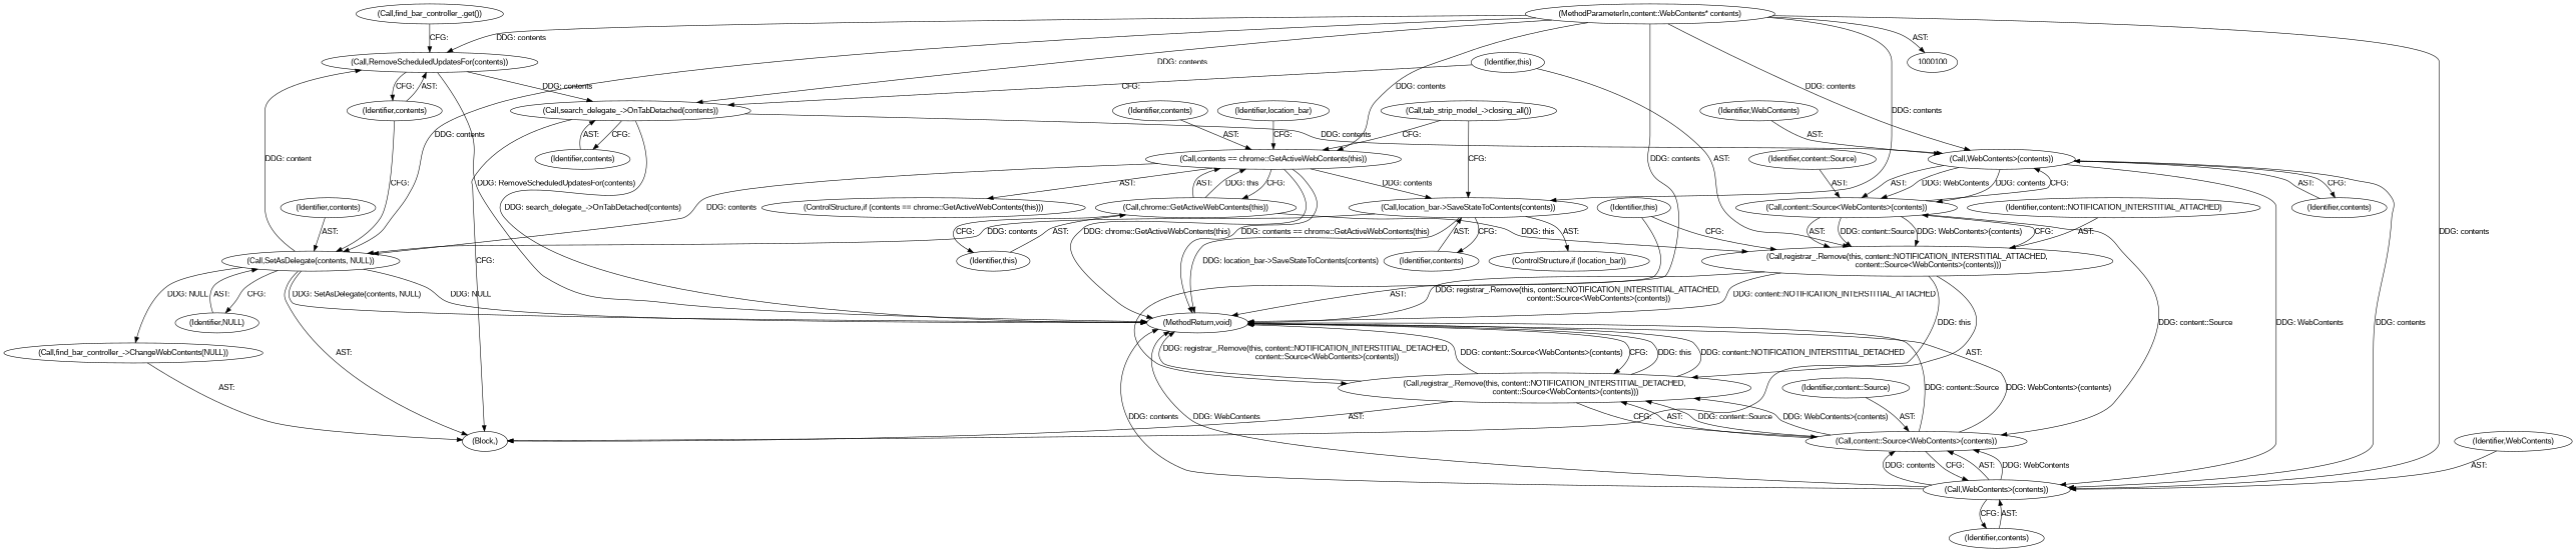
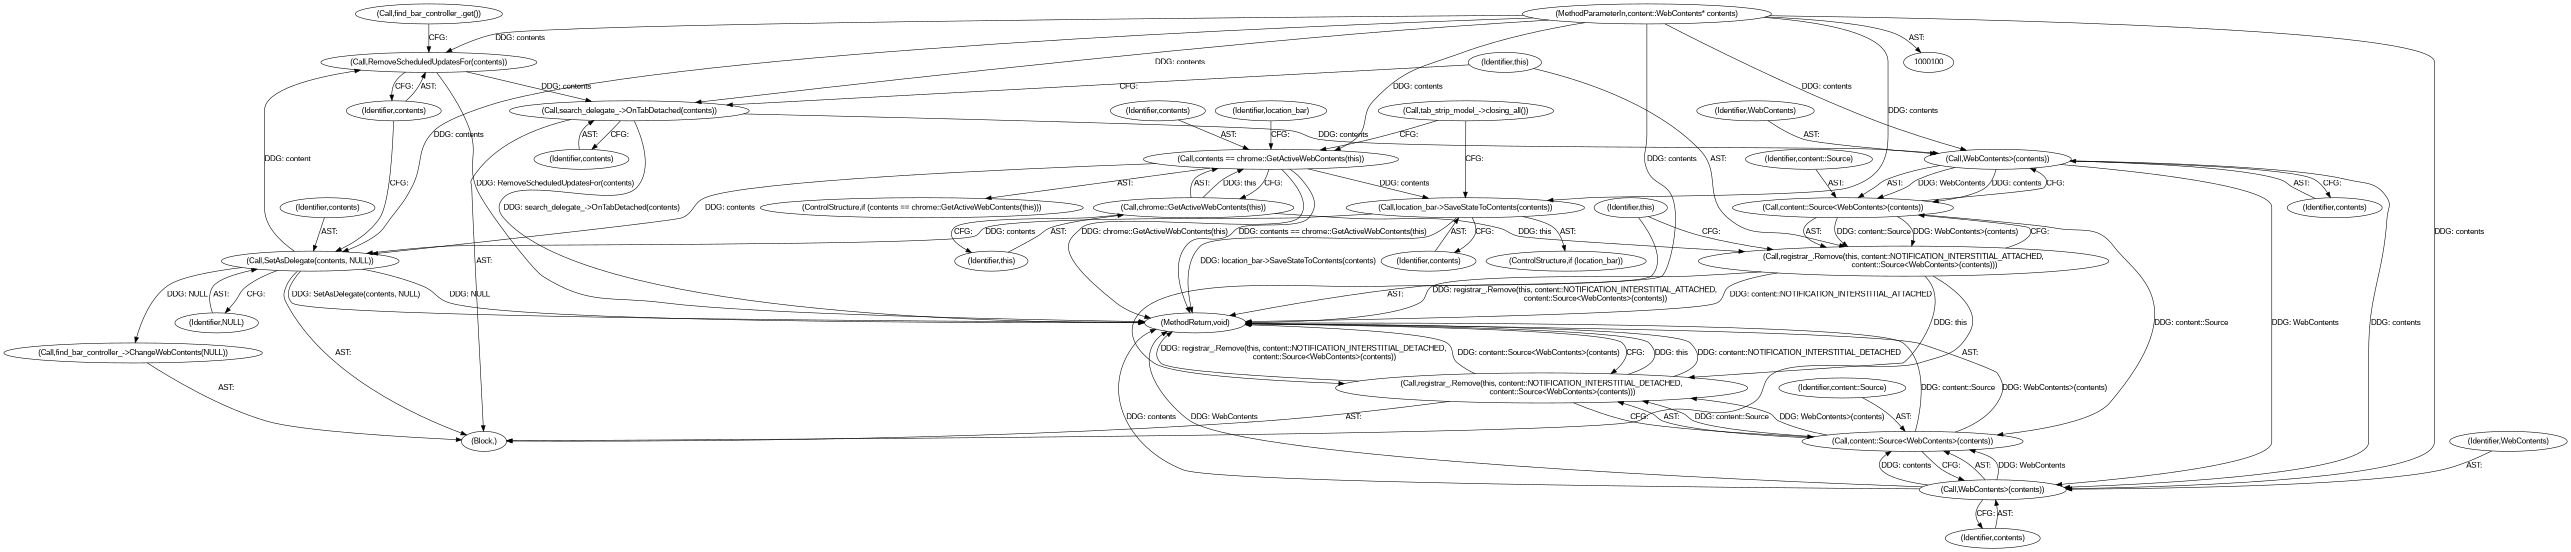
  digraph {
    fontname="Liberation Sans"
    node [fontname="Liberation Sans"]
    edge [fontname="Liberation Sans"]
    n1 [label="(Call,RemoveScheduledUpdatesFor(contents))"]
    n2 [label="(Call,search_delegate_->OnTabDetached(contents))"]
    n3 [label="(MethodReturn,void)"]
    n4 [label="(Identifier,contents)"]
    n5 [label="(Block,)"]
    n6 [label="(Call,WebContents>(contents))"]
    n7 [label="(Identifier,contents)"]
    n8 [label="(Call,registrar_.Remove(this, content::NOTIFICATION_INTERSTITIAL_DETACHED,\n                    content::Source<WebContents>(contents)))"]
    n9 [label="(Call,SetAsDelegate(contents, NULL))"]
    n10 [label="(Identifier,NULL)"]
    n11 [label="(Call,find_bar_controller_->ChangeWebContents(NULL))"]
    n12 [label="(Call,location_bar->SaveStateToContents(contents))"]
    n13 [label="(ControlStructure,if (location_bar))"]
    n14 [label="(Identifier,contents)"]
    n15 [label="(Call,contents == chrome::GetActiveWebContents(this))"]
    n16 [label="(Call,chrome::GetActiveWebContents(this))"]
    n17 [label="(ControlStructure,if (contents == chrome::GetActiveWebContents(this)))"]
    n18 [label="(Call,registrar_.Remove(this, content::NOTIFICATION_INTERSTITIAL_ATTACHED,\n                    content::Source<WebContents>(contents)))"]
    n19 [label="(Identifier,this)"]
    n20 [label="(MethodParameterIn,content::WebContents* contents)"]
    n21 [label="(Call,WebContents>(contents))"]
    1000100
    n23 [label="(Call,content::Source<WebContents>(contents))"]
    n24 [label="(Identifier,contents)"]
    n25 [label="(Call,content::Source<WebContents>(contents))"]
    n26 [label="(Identifier,contents)"]
    n27 [label="(Call,tab_strip_model_->closing_all())"]
    n28 [label="(Identifier,content::Source)"]
    n29 [label="(Identifier,WebContents)"]
-   n30 [label="(Identifier,content::NOTIFICATION_INTERSTITIAL_ATTACHED)"]
    n31 [label="(Identifier,contents)"]
    n32 [label="(Identifier,contents)"]
    n33 [label="(Identifier,this)"]
    n34 [label="(Identifier,location_bar)"]
    n35 [label="(Call,find_bar_controller_.get())"]
    n36 [label="(Identifier,content::Source)"]
    n37 [label="(Identifier,WebContents)"]
    n38 [label="(Identifier,this)"]
    n1 -> n2 [label="DDG: contents"]
    n1 -> n3 [label="DDG: RemoveScheduledUpdatesFor(contents)"]
    n1 -> n4 [label="CFG: "]
    n2 -> n3 [label="DDG: search_delegate_->OnTabDetached(contents)"]
-   n2 -> n5 [label="CFG: "]
+   n2 -> n5 [label="AST: "]
    n2 -> n6 [label="DDG: contents"]
    n2 -> n7 [label="CFG: "]
    n3 -> n8 [label="CFG: "]
    n4 -> n1 [label="AST: "]
    n4 -> n9 [label="CFG: "]
    n6 -> n21 [label="DDG: WebContents"]
    n6 -> n21 [label="DDG: contents"]
    n6 -> n23 [label="AST: "]
    n6 -> n23 [label="DDG: WebContents"]
    n6 -> n23 [label="DDG: contents"]
    n6 -> n24 [label="CFG: "]
    n7 -> n2 [label="AST: "]
    n8 -> n3 [label="DDG: this"]
    n8 -> n3 [label="DDG: content::NOTIFICATION_INTERSTITIAL_DETACHED"]
    n8 -> n3 [label="DDG: registrar_.Remove(this, content::NOTIFICATION_INTERSTITIAL_DETACHED,\n                    content::Source<WebContents>(contents))"]
    n8 -> n3 [label="DDG: content::Source<WebContents>(contents)"]
    n8 -> n5 [label="AST: "]
    n8 -> n25 [label="CFG: "]
    n9 -> n1 [label="DDG: content"]
    n9 -> n3 [label="DDG: NULL"]
    n9 -> n3 [label="DDG: SetAsDelegate(contents, NULL)"]
    n9 -> n5 [label="AST: "]
    n9 -> n10 [label="CFG: "]
    n9 -> n11 [label="DDG: NULL"]
    n10 -> n9 [label="AST: "]
    n11 -> n5 [label="AST: "]
    n12 -> n3 [label="DDG: location_bar->SaveStateToContents(contents)"]
    n12 -> n9 [label="DDG: contents"]
    n12 -> n13 [label="AST: "]
    n12 -> n14 [label="CFG: "]
    n14 -> n12 [label="AST: "]
    n15 -> n3 [label="DDG: chrome::GetActiveWebContents(this)"]
    n15 -> n3 [label="DDG: contents == chrome::GetActiveWebContents(this)"]
    n15 -> n9 [label="DDG: contents"]
    n15 -> n12 [label="DDG: contents"]
    n15 -> n16 [label="CFG: "]
    n15 -> n17 [label="AST: "]
    n16 -> n15 [label="AST: "]
    n16 -> n15 [label="DDG: this"]
    n16 -> n18 [label="DDG: this"]
    n16 -> n19 [label="CFG: "]
    n18 -> n3 [label="DDG: registrar_.Remove(this, content::NOTIFICATION_INTERSTITIAL_ATTACHED,\n                    content::Source<WebContents>(contents))"]
    n18 -> n3 [label="DDG: content::NOTIFICATION_INTERSTITIAL_ATTACHED"]
    n18 -> n5 [label="AST: "]
    n18 -> n8 [label="DDG: this"]
    n18 -> n23 [label="CFG: "]
    n19 -> n16 [label="AST: "]
    n20 -> n1 [label="DDG: contents"]
    n20 -> n2 [label="DDG: contents"]
    n20 -> n3 [label="DDG: contents"]
    n20 -> n6 [label="DDG: contents"]
    n20 -> n9 [label="DDG: contents"]
    n20 -> n12 [label="DDG: contents"]
    n20 -> n15 [label="DDG: contents"]
    n20 -> n21 [label="DDG: contents"]
    n20 -> 1000100 [label="AST: "]
    n21 -> n3 [label="DDG: contents"]
    n21 -> n3 [label="DDG: WebContents"]
    n21 -> n25 [label="AST: "]
    n21 -> n25 [label="DDG: WebContents"]
    n21 -> n25 [label="DDG: contents"]
    n21 -> n26 [label="CFG: "]
    n23 -> n6 [label="CFG: "]
    n23 -> n18 [label="AST: "]
    n23 -> n18 [label="DDG: content::Source"]
    n23 -> n18 [label="DDG: WebContents>(contents)"]
    n23 -> n25 [label="DDG: content::Source"]
    n24 -> n6 [label="AST: "]
    n25 -> n3 [label="DDG: content::Source"]
    n25 -> n3 [label="DDG: WebContents>(contents)"]
    n25 -> n8 [label="AST: "]
    n25 -> n8 [label="DDG: content::Source"]
    n25 -> n8 [label="DDG: WebContents>(contents)"]
    n25 -> n21 [label="CFG: "]
    n26 -> n21 [label="AST: "]
    n27 -> n12 [label="CFG: "]
    n27 -> n15 [label="CFG: "]
    n28 -> n25 [label="AST: "]
    n29 -> n6 [label="AST: "]
-   n30 -> n18 [label="AST: "]
    n31 -> n15 [label="AST: "]
    n32 -> n9 [label="AST: "]
    n33 -> n2 [label="CFG: "]
    n33 -> n18 [label="AST: "]
    n34 -> n15 [label="CFG: "]
    n35 -> n1 [label="CFG: "]
    n36 -> n23 [label="AST: "]
    n37 -> n21 [label="AST: "]
    n38 -> n8 [label="AST: "]
    n38 -> n18 [label="CFG: "]
  }
